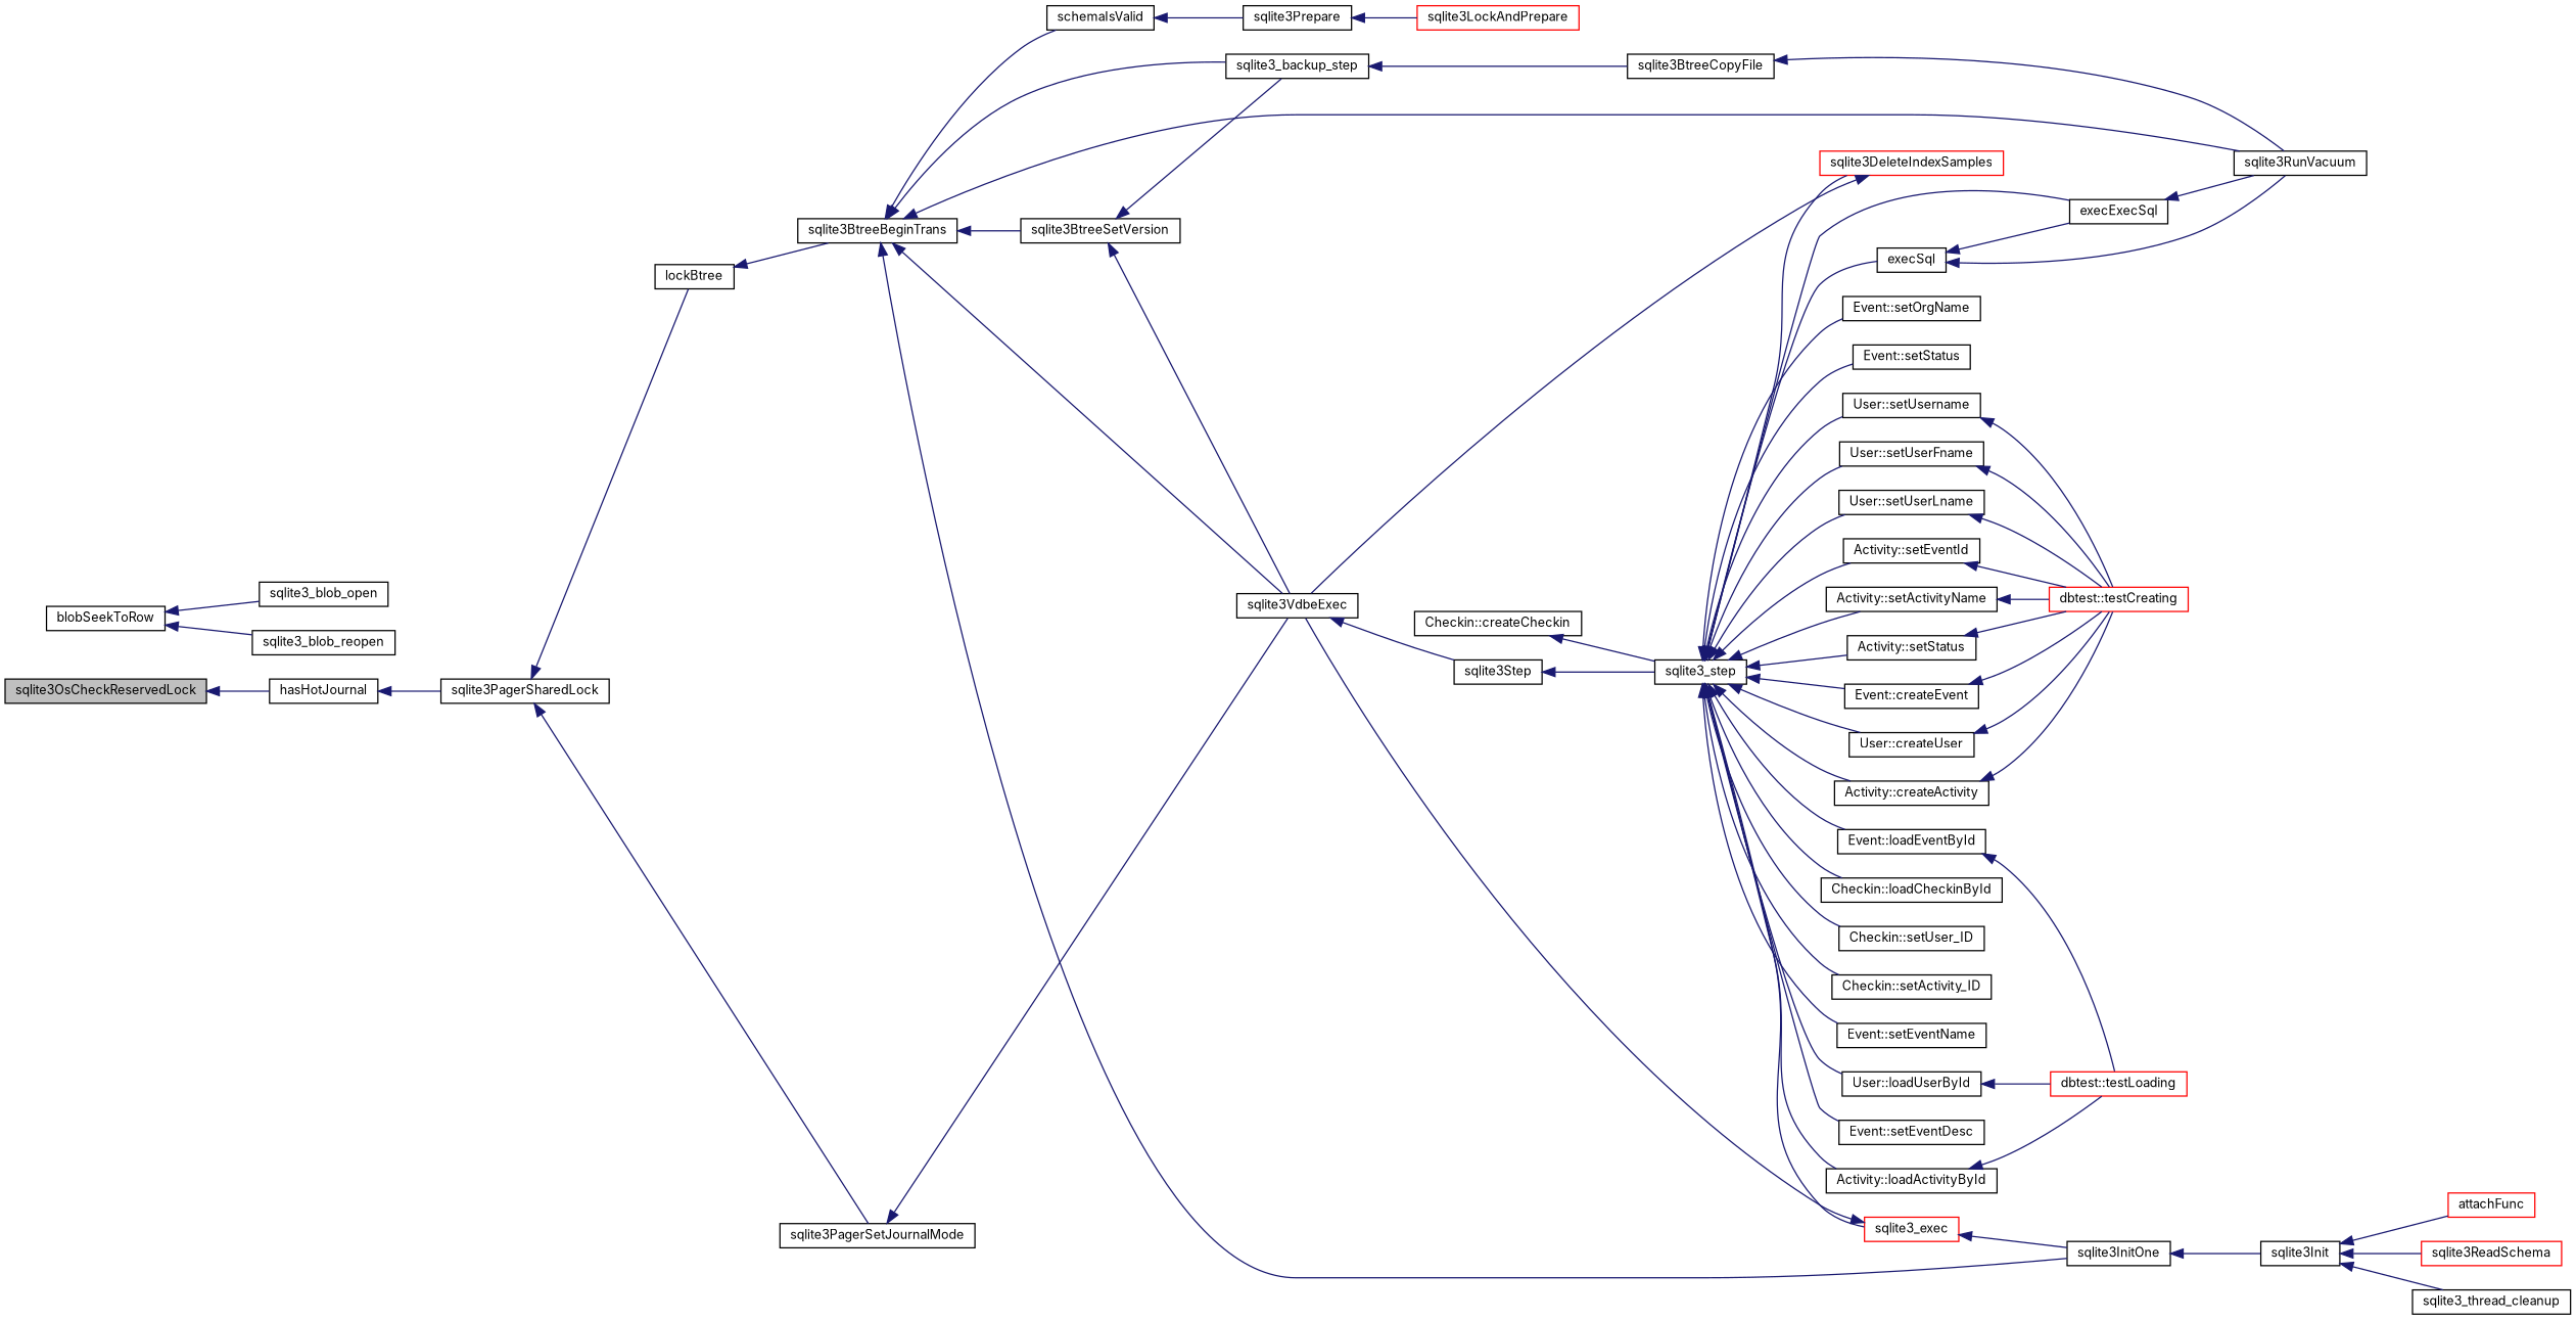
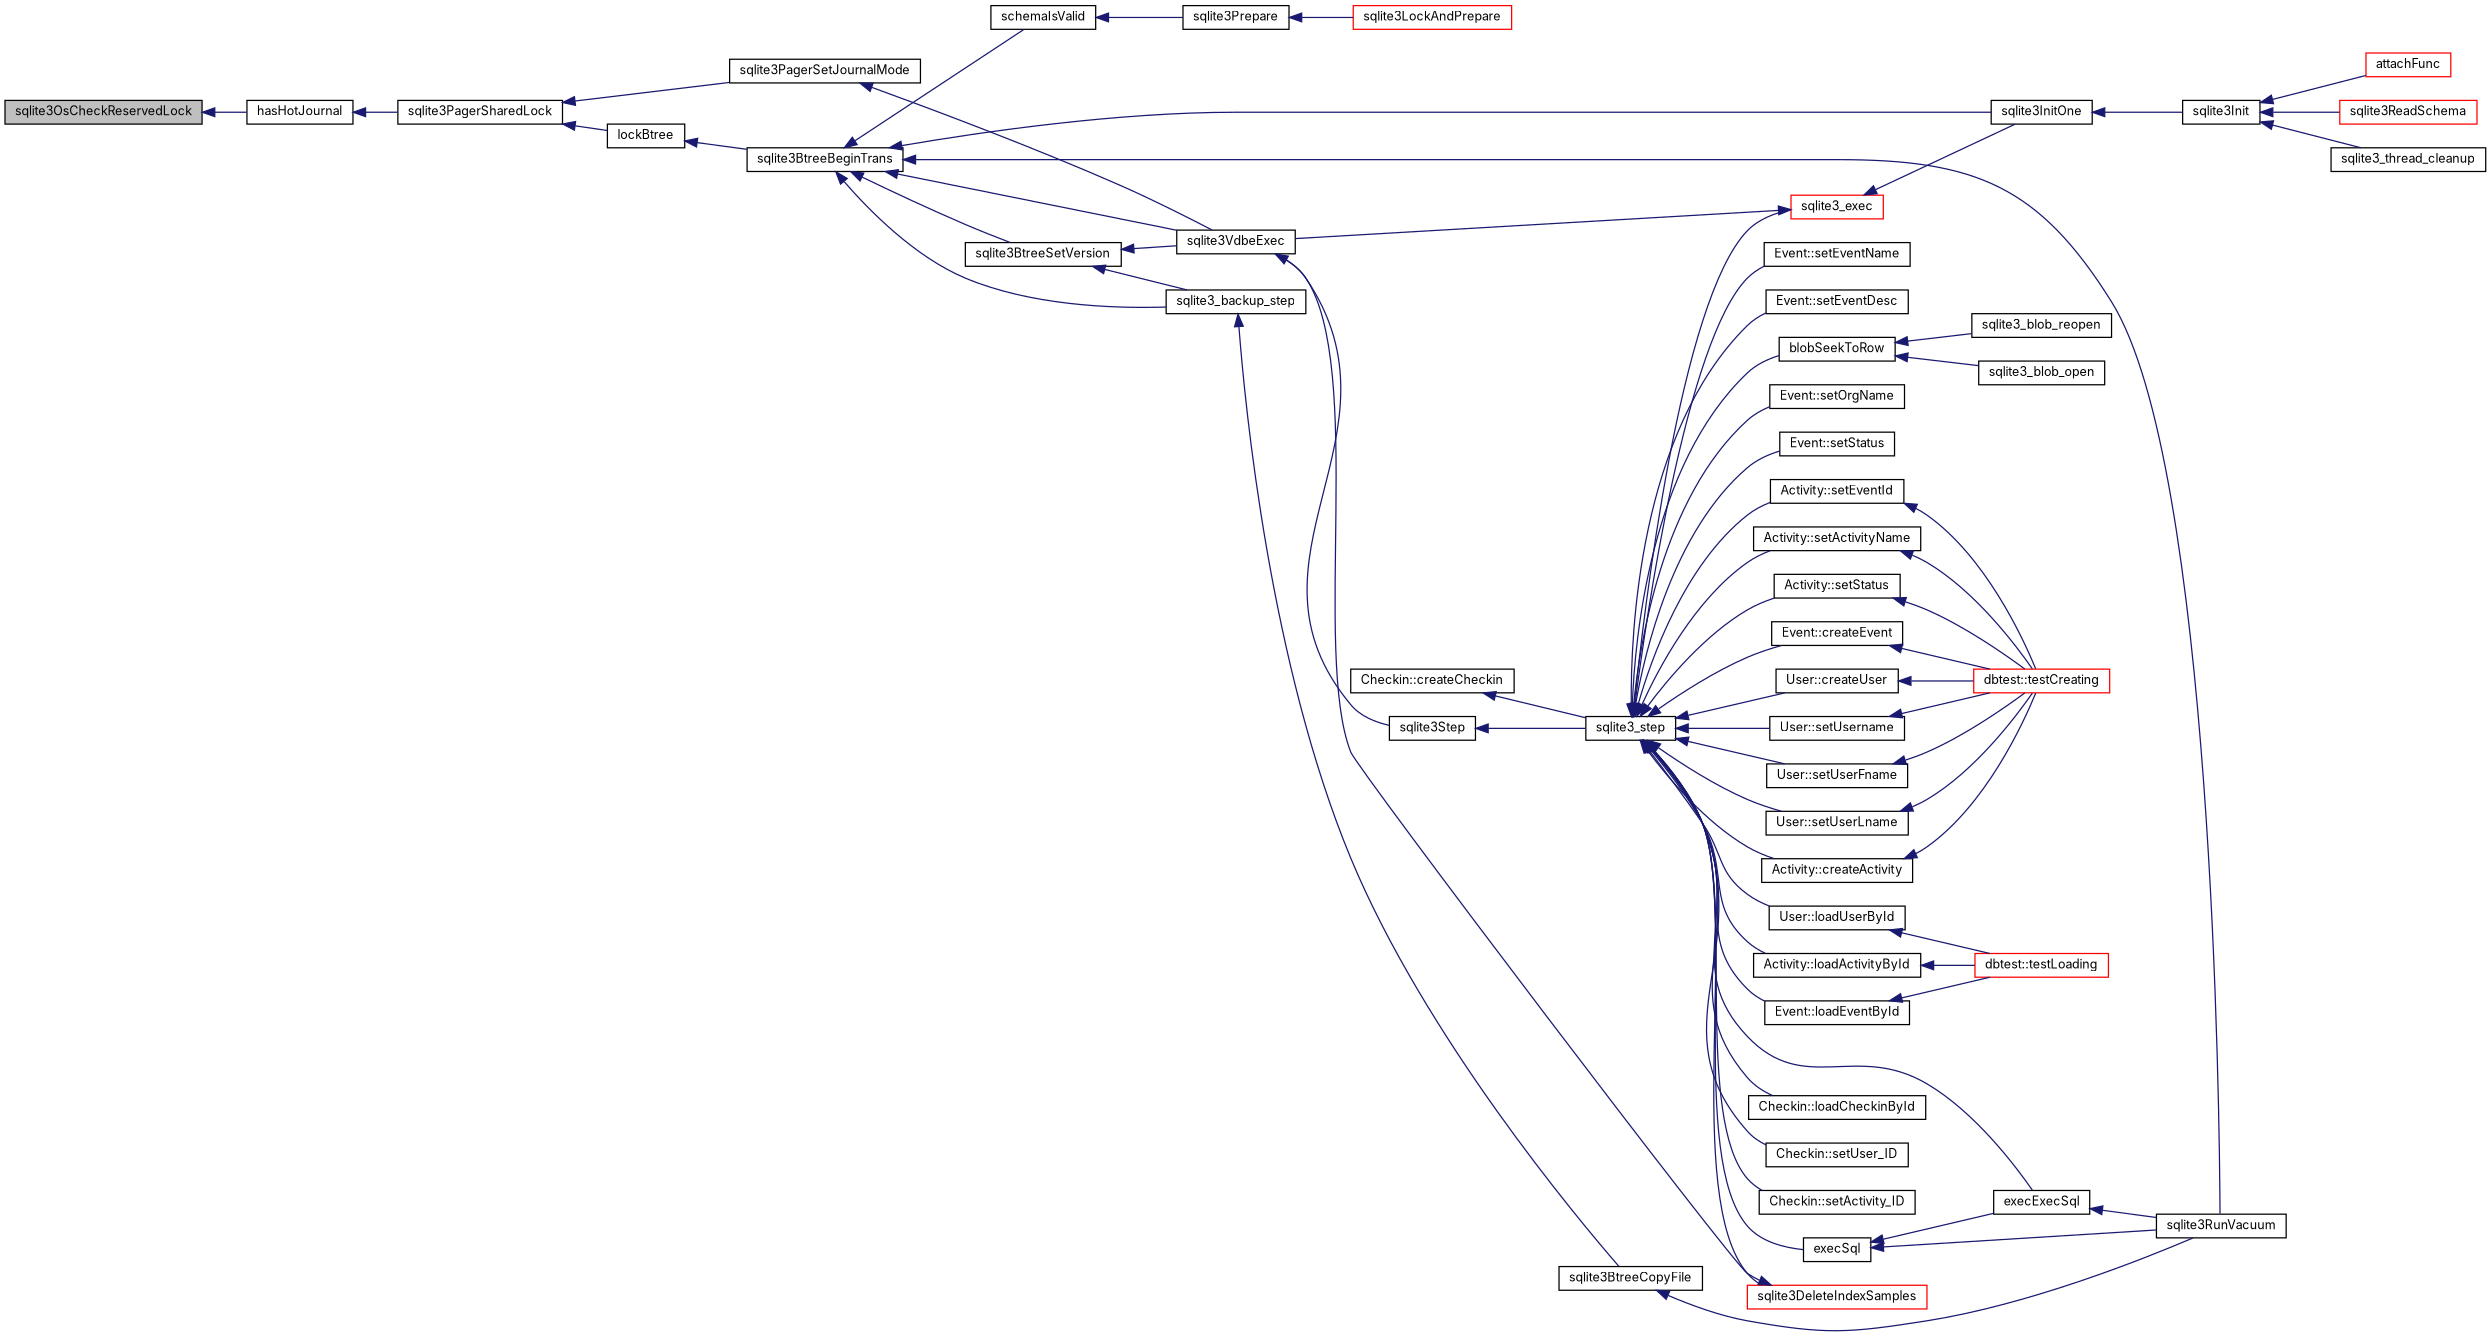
  digraph {
    fontname=Inter
    rankdir=LR
    node [color=black fillcolor=white fontname=Inter fontsize=10 shape=record style=filled]
    edge [color=midnightblue dir=back fontname=Inter fontsize=10 labelfontname=FreeSans labelfontsize=10 style=solid]
    n1 [fillcolor=grey75 fontcolor=black height=0.2 label=sqlite3OsCheckReservedLock width=0.4]
    n2 [height=0.2 label=hasHotJournal width=0.4]
    n3 [height=0.2 label=sqlite3PagerSharedLock width=0.4]
    n4 [height=0.2 label=sqlite3PagerSetJournalMode width=0.4]
    n5 [height=0.2 label=lockBtree width=0.4]
    n6 [height=0.2 label=sqlite3VdbeExec width=0.4]
    n7 [height=0.2 label=sqlite3BtreeBeginTrans width=0.4]
    n8 [height=0.2 label=sqlite3Step width=0.4]
    n9 [height=0.2 label=sqlite3_step width=0.4]
    n10 [height=0.2 label="Activity::createActivity" width=0.4]
    n11 [height=0.2 label="Activity::loadActivityById" width=0.4]
    n12 [height=0.2 label="Activity::setEventId" width=0.4]
    n13 [height=0.2 label="Activity::setActivityName" width=0.4]
    n14 [height=0.2 label="Activity::setStatus" width=0.4]
    n15 [height=0.2 label="Checkin::loadCheckinById" width=0.4]
    n16 [height=0.2 label="Checkin::setUser_ID" width=0.4]
    n17 [height=0.2 label="Checkin::setActivity_ID" width=0.4]
    n18 [height=0.2 label="Event::createEvent" width=0.4]
    n19 [height=0.2 label="Event::loadEventById" width=0.4]
    n20 [height=0.2 label="Event::setEventName" width=0.4]
    n21 [height=0.2 label="Event::setEventDesc" width=0.4]
    n22 [height=0.2 label="Event::setOrgName" width=0.4]
    n23 [height=0.2 label="Event::setStatus" width=0.4]
    n24 [height=0.2 label=blobSeekToRow width=0.4]
    n25 [color=red height=0.2 label=sqlite3DeleteIndexSamples width=0.4]
    n26 [color=red height=0.2 label=sqlite3_exec width=0.4]
    n27 [height=0.2 label=execSql width=0.4]
    n28 [height=0.2 label=execExecSql width=0.4]
    n29 [height=0.2 label="User::createUser" width=0.4]
    n30 [height=0.2 label="User::loadUserById" width=0.4]
    n31 [height=0.2 label="User::setUsername" width=0.4]
    n32 [height=0.2 label="User::setUserFname" width=0.4]
    n33 [height=0.2 label="User::setUserLname" width=0.4]
    n34 [color=red height=0.2 label="dbtest::testCreating" width=0.4]
    n35 [color=red height=0.2 label="dbtest::testLoading" width=0.4]
    n36 [height=0.2 label="Checkin::createCheckin" width=0.4]
    n37 [height=0.2 label=sqlite3_blob_open width=0.4]
    n38 [height=0.2 label=sqlite3_blob_reopen width=0.4]
    n39 [height=0.2 label=sqlite3InitOne width=0.4]
    n40 [height=0.2 label=sqlite3RunVacuum width=0.4]
    n41 [height=0.2 label=sqlite3Init width=0.4]
    n42 [color=red height=0.2 label=attachFunc width=0.4]
    n43 [color=red height=0.2 label=sqlite3ReadSchema width=0.4]
    n44 [height=0.2 label=sqlite3_thread_cleanup width=0.4]
    n45 [height=0.2 label=sqlite3BtreeSetVersion width=0.4]
    n46 [height=0.2 label=sqlite3_backup_step width=0.4]
    n47 [height=0.2 label=schemaIsValid width=0.4]
    n48 [height=0.2 label=sqlite3BtreeCopyFile width=0.4]
    n49 [height=0.2 label=sqlite3Prepare width=0.4]
    n50 [color=red height=0.2 label=sqlite3LockAndPrepare width=0.4]
    n1 -> n2
    n2 -> n3
    n3 -> n4
    n3 -> n5
    n4 -> n6
    n5 -> n7
    n6 -> n8
    n7 -> n6
    n7 -> n39
    n7 -> n40
    n7 -> n45
    n7 -> n46
    n7 -> n47
    n8 -> n9
    n9 -> n10
    n9 -> n11
    n9 -> n12
    n9 -> n13
    n9 -> n14
    n9 -> n15
    n9 -> n16
    n9 -> n17
    n9 -> n18
    n9 -> n19
    n9 -> n20
    n9 -> n21
    n9 -> n22
    n9 -> n23
+   n9 -> n24
    n9 -> n25
    n9 -> n26
    n9 -> n27
    n9 -> n28
    n9 -> n29
    n9 -> n30
    n9 -> n31
    n9 -> n32
    n9 -> n33
    n10 -> n34
    n11 -> n35
    n12 -> n34
    n13 -> n34
    n14 -> n34
    n18 -> n34
    n19 -> n35
    n24 -> n37
    n24 -> n38
    n25 -> n6
    n26 -> n6
    n26 -> n39
    n27 -> n28
    n27 -> n40
    n28 -> n40
    n29 -> n34
    n30 -> n35
    n31 -> n34
    n32 -> n34
    n33 -> n34
    n36 -> n9
    n39 -> n41
    n41 -> n42
    n41 -> n43
    n41 -> n44
    n45 -> n6
    n45 -> n46
    n46 -> n48
    n47 -> n49
    n48 -> n40
    n49 -> n50
  }
